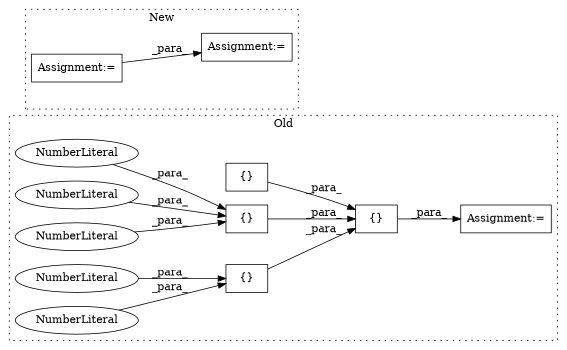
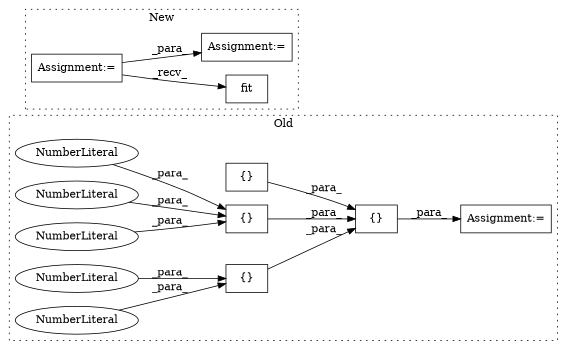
  digraph {
    rankdir=LR
    node [a=34 l=1 shape=box]
    n1 [a=4 l="1,1" label="{}" s="1257,1263"]
    n2 [a=7 label="Assignment:=" s=1167]
    n3 [label=NumberLiteral s=1260 shape=ellipse]
    n4 [label=NumberLiteral s=1258 shape=ellipse]
    n5 [a=4 l="1,1" label="{}" s="1249,1255"]
    n6 [label=NumberLiteral s=1262 shape=ellipse]
    n7 [a=4 l="1,1" label="{}" s="1265,1271"]
    n8 [label=NumberLiteral s=1270 shape=ellipse]
    n9 [a=4 l="1,1" label="{}" s="1248,1272"]
    n10 [label=NumberLiteral s=1266 shape=ellipse]
+   n11 [a=32 l=5 label=fit s=1834]
    n12 [a=7 label="Assignment:=" s=1542]
    n13 [a=7 label="Assignment:=" s=1846]
    subgraph cluster_1 {
      label=Old
      style=dotted
      n1
      n2
      n3
      n4
      n5
      n6
      n7
      n8
      n9
      n10
    }
    subgraph cluster_2 {
      label=New
      style=dotted
+     n11
      n12
      n13
    }
    n1 -> n9 [label=_para_]
    n3 -> n1 [label=_para_]
    n4 -> n1 [label=_para_]
    n5 -> n9 [label=_para_]
    n6 -> n1 [label=_para_]
    n7 -> n9 [label=_para_]
    n8 -> n7 [label=_para_]
    n9 -> n2 [label=_para_]
    n10 -> n7 [label=_para_]
+   n12 -> n11 [label=_recv_]
    n12 -> n13 [label=_para_]
  }
